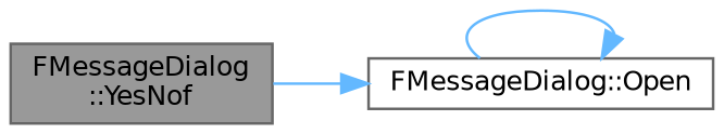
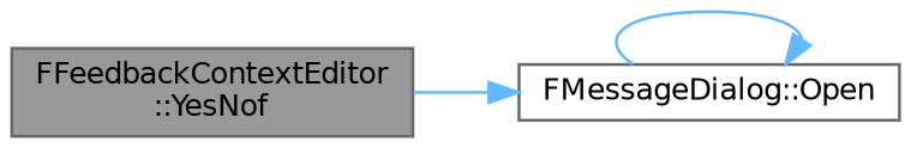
  digraph {
    rankdir=LR
    node [fontname=Helvetica fontsize=10 shape=box style=filled]
    edge [color=steelblue1 fontname=Helvetica fontsize=10 labelfontname=Helvetica labelfontsize=10 style=solid]
-   n1 [color=gray40 fillcolor=grey60 fontcolor=black height=0.2 label="FMessageDialog\l::YesNof" width=0.4]
+   n1 [color=gray40 fillcolor=grey60 fontcolor=black height=0.2 label="FFeedbackContextEditor\l::YesNof" width=0.4]
    n2 [color=grey40 fillcolor=white height=0.2 label="FMessageDialog::Open" width=0.4]
    n1 -> n2
    n2 -> n2
  }
